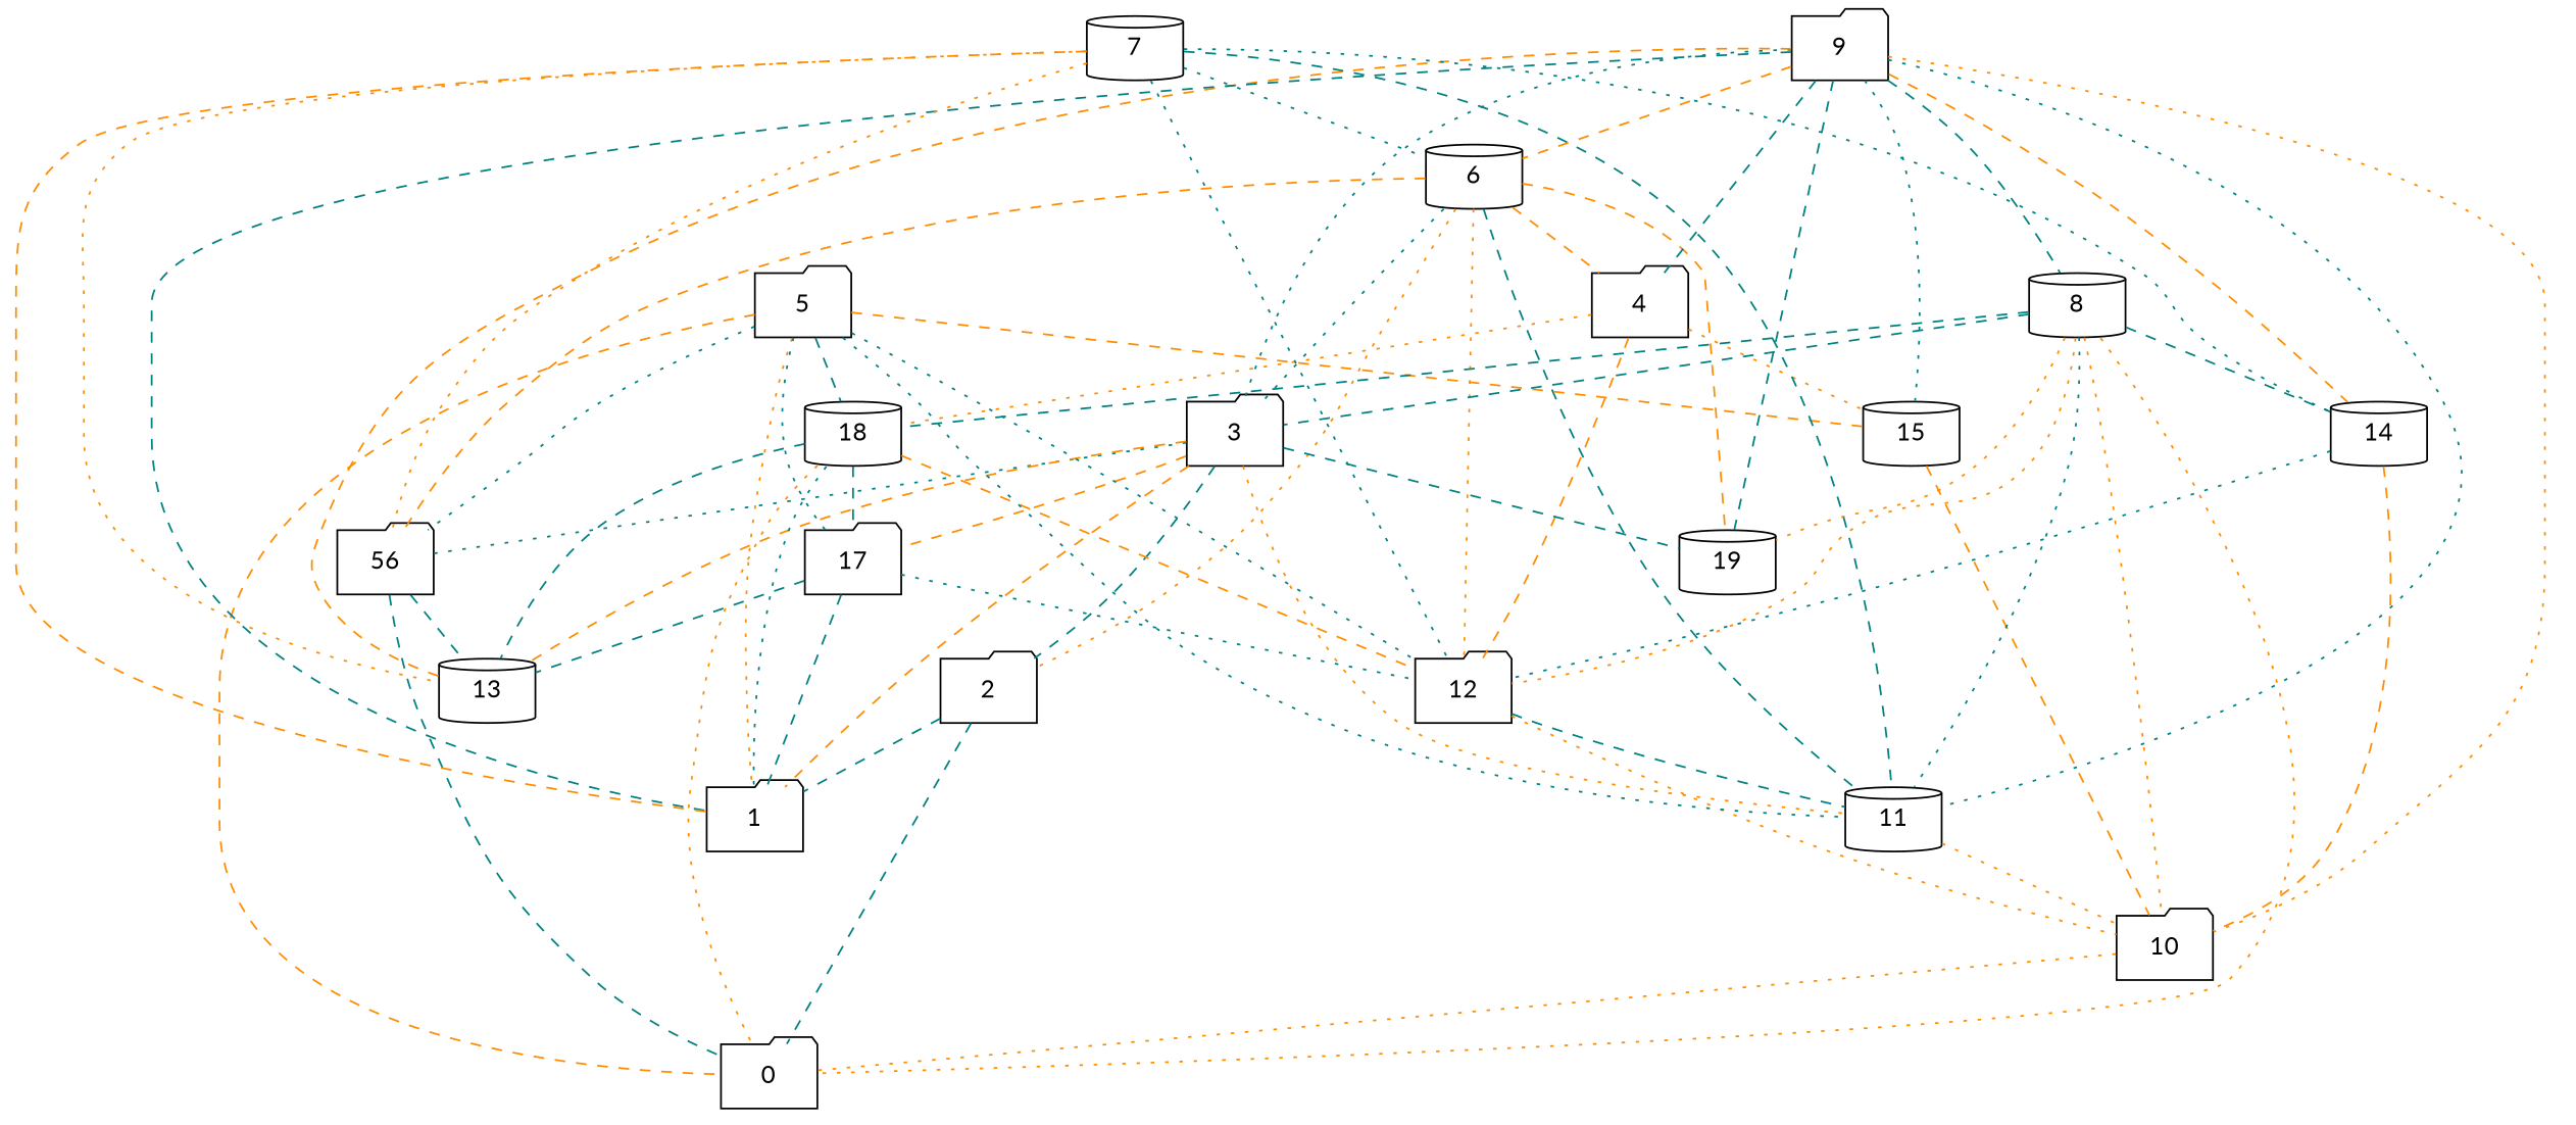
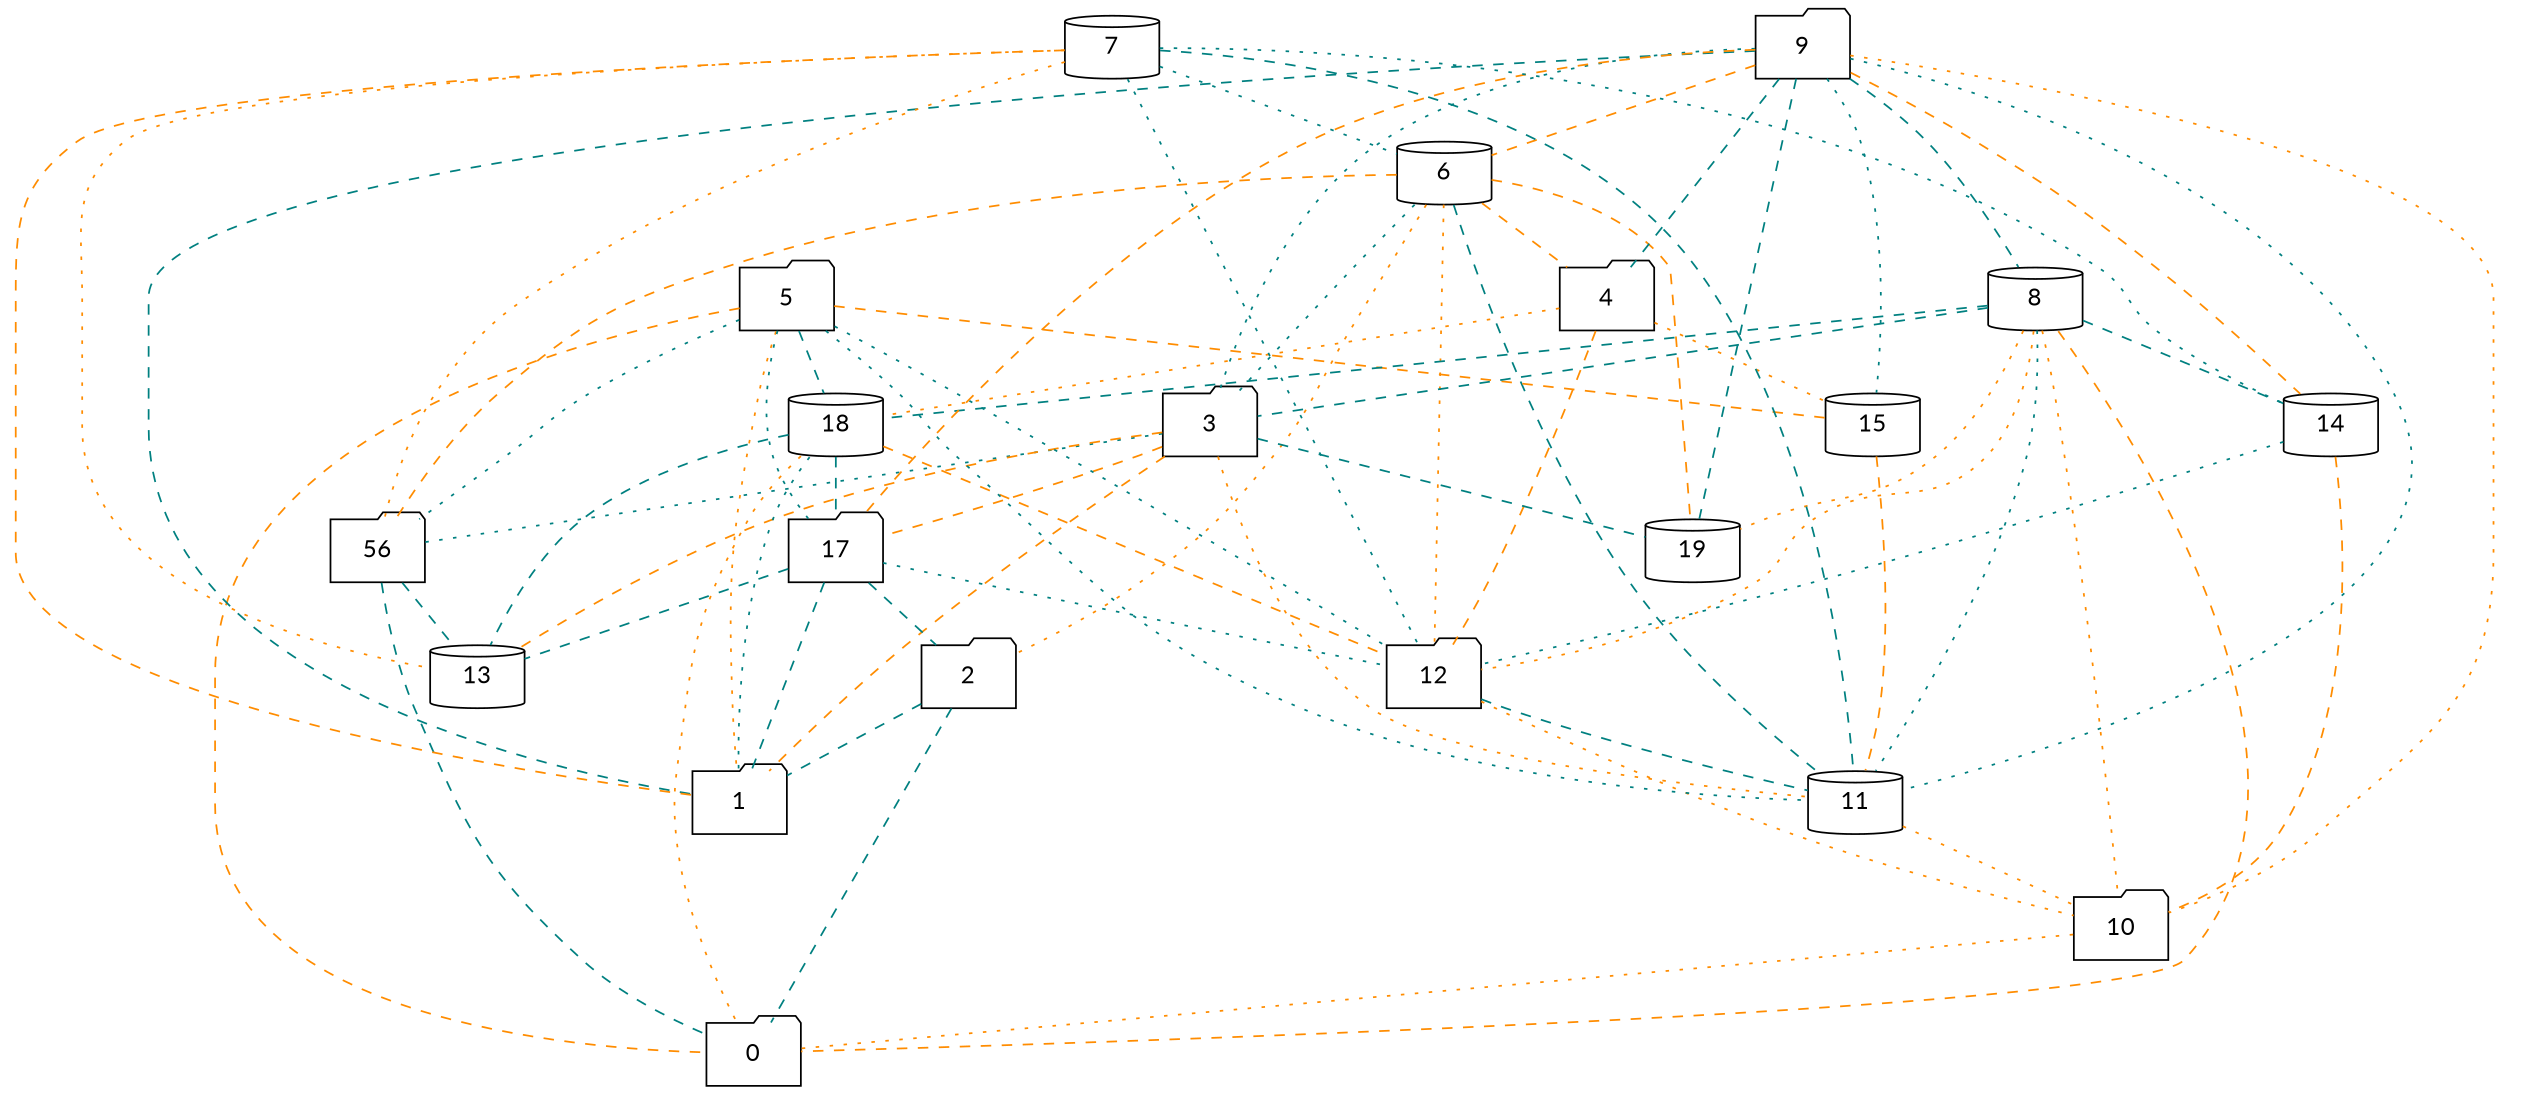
  digraph {
    fontname=Lato
    node [fontname=Lato shape=folder]
    edge [color=teal dir=none fontname=Lato style=dashed]
    6 [shape=cylinder]
    4
    n3 [label=56]
    12
    19 [shape=cylinder]
    2
    3
    11 [shape=cylinder]
    15 [shape=cylinder]
    18 [shape=cylinder]
    0
    13 [shape=cylinder]
    10
    1
    17
    5
    8 [shape=cylinder]
    14 [shape=cylinder]
    9
    7 [shape=cylinder]
    subgraph sub_1 {
      6
      4
      n3
      12
      19
      2
      3
      11
      15
      18
      0
      13
      10
      1
      17
      5
      8
      14
      9
      7
    }
    6 -> 4 [color=darkorange]
    6 -> n3 [color=darkorange]
    6 -> 12 [color=darkorange style=dotted]
    6 -> 19 [color=darkorange]
    6 -> 2 [color=darkorange style=dotted]
    6 -> 3 [style=dotted]
    6 -> 11
    4 -> 12 [color=darkorange]
    4 -> 15 [color=darkorange style=dotted]
    4 -> 18 [color=darkorange style=dotted]
    n3 -> 0
    n3 -> 13
    12 -> 11
    12 -> 10 [color=darkorange style=dotted]
    2 -> 0
    2 -> 1
    3 -> n3 [style=dotted]
    3 -> 19
-   3 -> 2
+   17 -> 2
    3 -> 11 [color=darkorange style=dotted]
    3 -> 13 [color=darkorange]
    3 -> 1 [color=darkorange]
    3 -> 17 [color=darkorange]
    11 -> 10 [color=darkorange style=dotted]
-   15 -> 10 [color=darkorange]
+   15 -> 11 [color=darkorange]
    18 -> 12 [color=darkorange]
    18 -> 0 [color=darkorange style=dotted]
    18 -> 13
    18 -> 1 [style=dotted]
    18 -> 17
    10 -> 0 [color=darkorange style=dotted]
    17 -> 12 [style=dotted]
    17 -> 13
    17 -> 1
    5 -> n3 [style=dotted]
    5 -> 12 [style=dotted]
    5 -> 11 [style=dotted]
    5 -> 15 [color=darkorange]
    5 -> 18
    5 -> 0 [color=darkorange]
    5 -> 1 [color=darkorange style=dotted]
    5 -> 17 [style=dotted]
    8 -> 12 [color=darkorange style=dotted]
    8 -> 19 [color=darkorange style=dotted]
    8 -> 3
    8 -> 11 [style=dotted]
    8 -> 18
-   8 -> 0 [color=darkorange style=dotted]
+   8 -> 0 [color=darkorange]
    8 -> 10 [color=darkorange style=dotted]
    8 -> 14
    14 -> 12 [style=dotted]
    14 -> 10 [color=darkorange]
    9 -> 6 [color=darkorange]
    9 -> 4
    9 -> 19
    9 -> 3 [style=dotted]
    9 -> 11 [style=dotted]
    9 -> 15 [style=dotted]
-   9 -> 13 [color=darkorange]
+   9 -> 17 [color=darkorange]
    9 -> 10 [color=darkorange style=dotted]
    9 -> 1
    9 -> 8
    9 -> 14 [color=darkorange]
    7 -> 6 [style=dotted]
    7 -> n3 [color=darkorange style=dotted]
    7 -> 12 [style=dotted]
    7 -> 11
    7 -> 13 [color=darkorange style=dotted]
    7 -> 1 [color=darkorange]
    7 -> 14 [style=dotted]
  }
